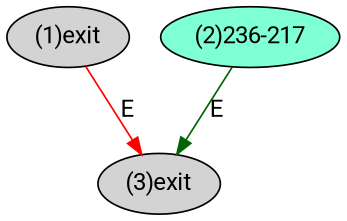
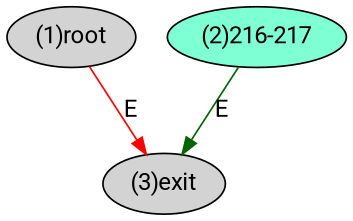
  digraph {
    fontname=Roboto
    node [fillcolor=lightgrey fontname=Roboto style=filled]
    edge [fontname=Roboto]
-   n1 [label="(1)exit"]
+   n1 [label="(1)root"]
    n2 [label="(3)exit"]
-   n3 [fillcolor=aquamarine label="(2)236-217"]
+   n3 [fillcolor=aquamarine label="(2)216-217"]
    n1 -> n2 [color=red label=E]
    n3 -> n2 [color=darkgreen label=E]
  }
